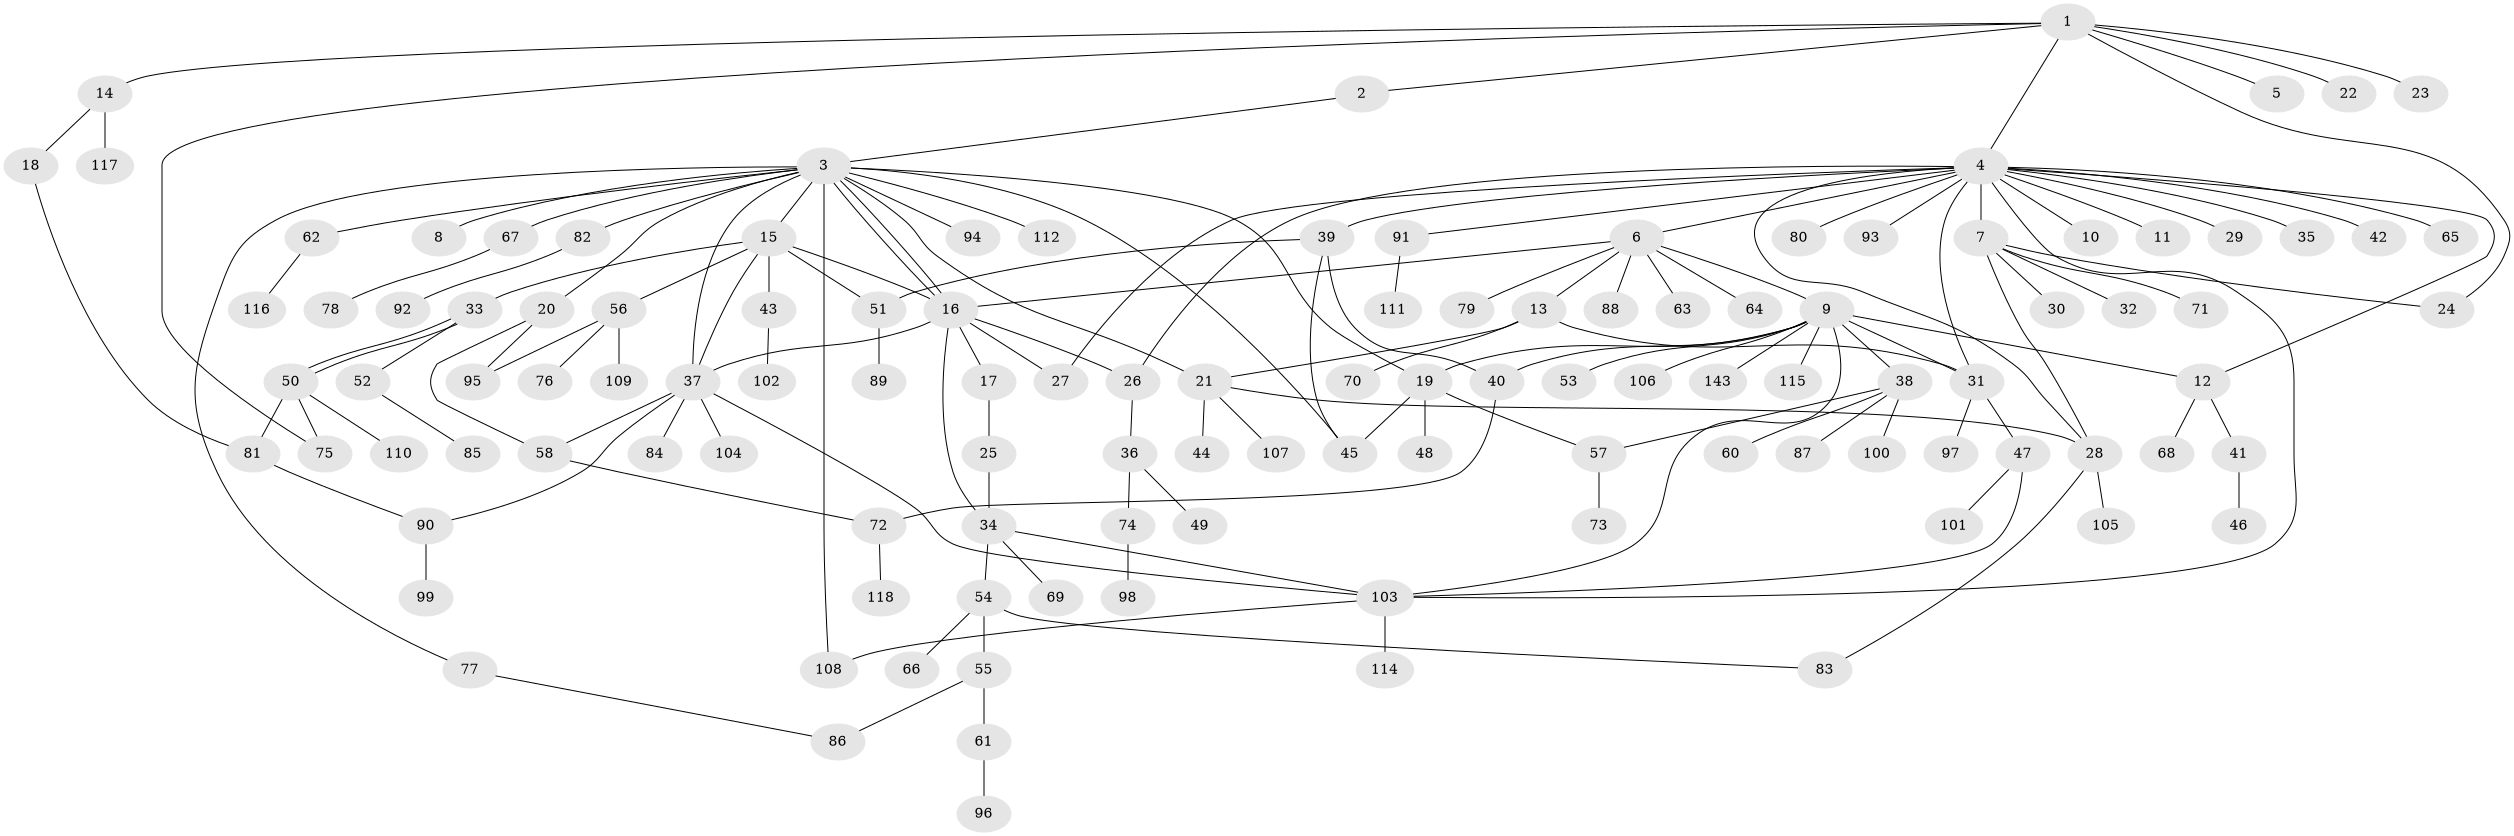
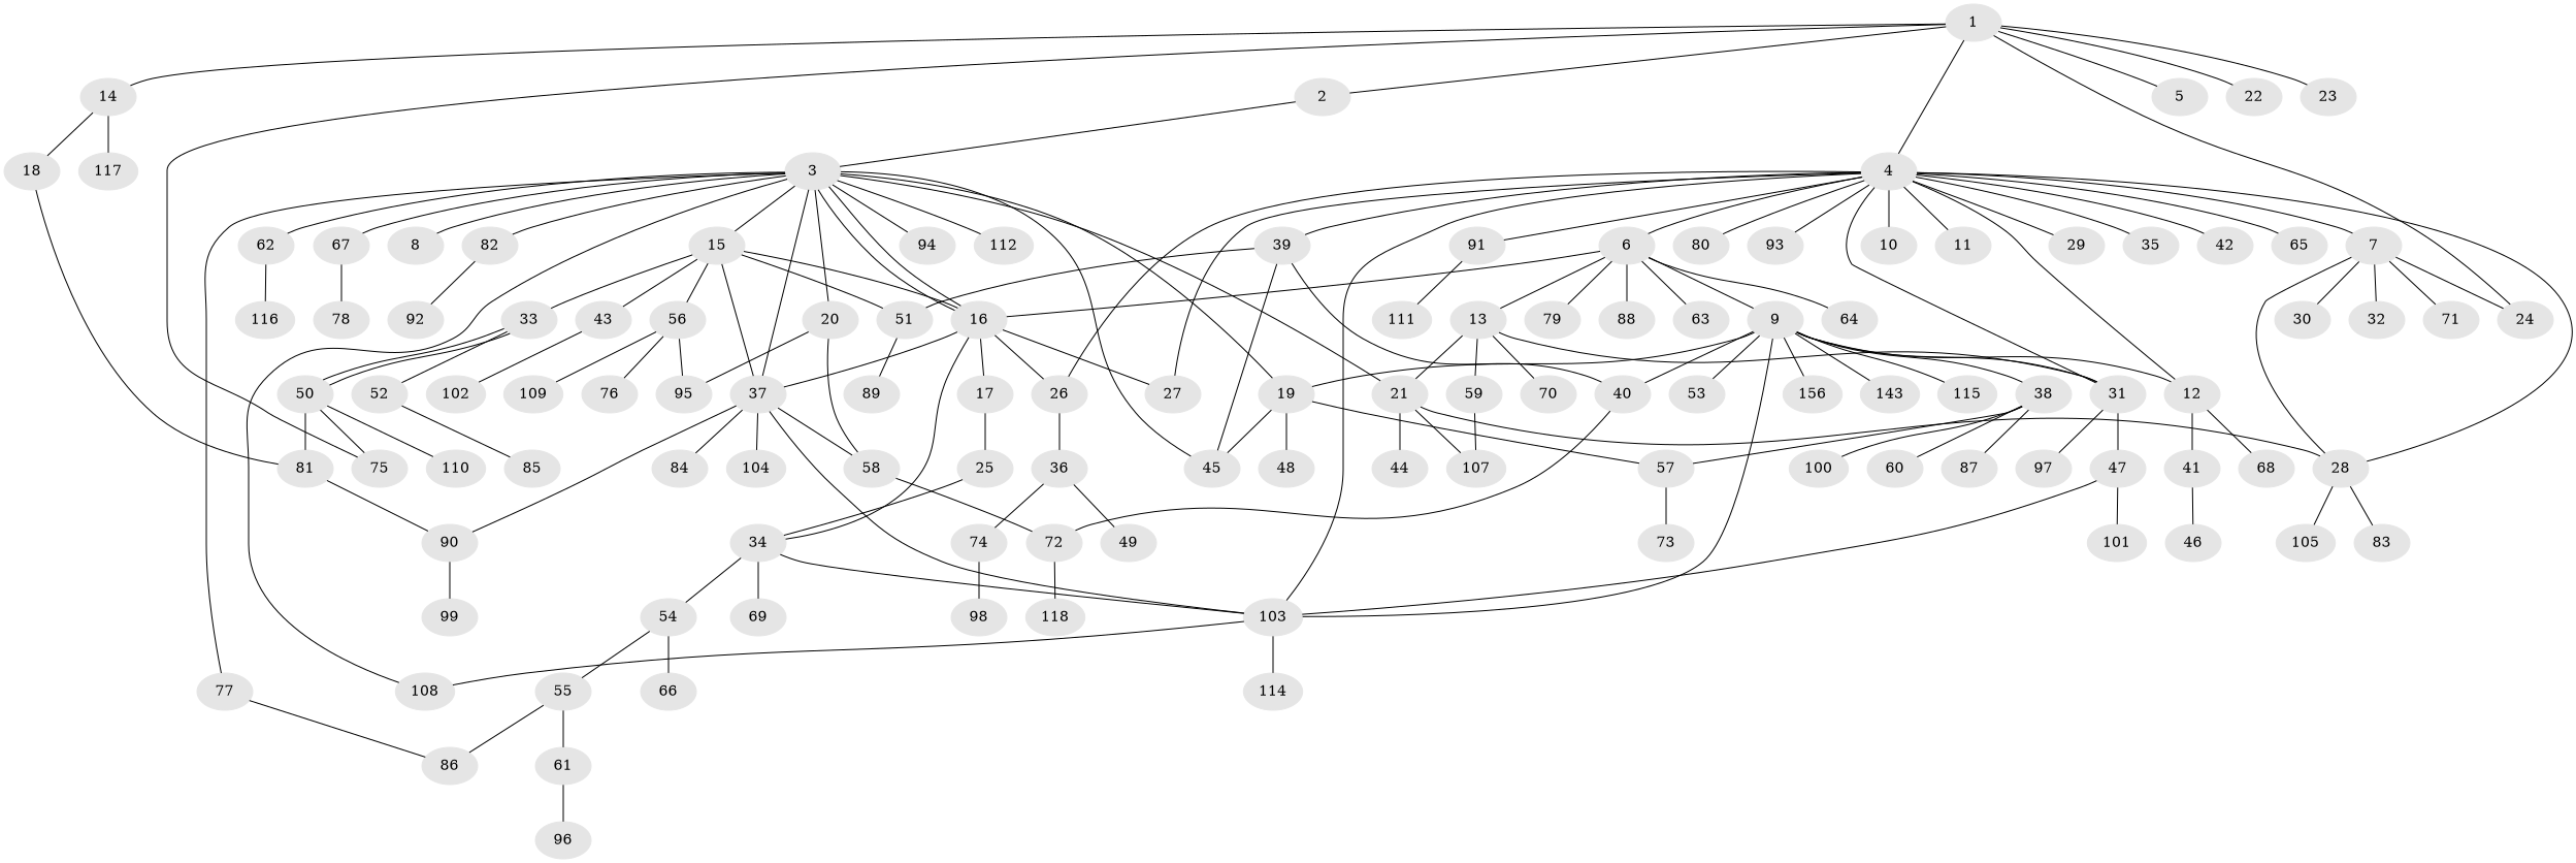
  graph {
    node [color=gray90 style=filled]
    1
    2
    4
    5
    14
    22
    23
    24
    75
    3
    6
    7
    10
    11
    12
    26
    27
    28
    29
    31
    35
    39
    42
    65
    80
    91
    93
    103
    18
    117
    8
    15
    16
    19
    20
    21
    37
    45
    62
    67
    77
    82
    94
    108
    112
    33
    43
    51
    56
    17
    34
    48
    57
    58
    95
    44
    107
    84
    90
    104
    116
    78
    86
    92
    9
    13
    63
    64
    79
    88
    30
    32
    71
    41
    68
    36
    83
    105
    47
    97
    40
    111
    114
    38
    53
-   106
+   106 [label=156]
    n87 [label=143]
    115
+   59
    70
    60
    87
    100
    72
    46
    81
    50
    52
    102
    89
    76
    109
    25
    54
    69
    73
    49
    74
    101
    110
    85
    55
    66
    98
    99
    118
    61
    96
    1 -- 2
    1 -- 4
    1 -- 5
    1 -- 14
    1 -- 22
    1 -- 23
    1 -- 24
    1 -- 75
    2 -- 3
    4 -- 6
    4 -- 7
    4 -- 10
    4 -- 11
    4 -- 12
    4 -- 26
    4 -- 27
    4 -- 28
    4 -- 29
    4 -- 31
    4 -- 35
    4 -- 39
    4 -- 42
    4 -- 65
    4 -- 80
    4 -- 91
    4 -- 93
    4 -- 103
    14 -- 18
    14 -- 117
    3 -- 8
    3 -- 15
    3 -- 16
    3 -- 16
    3 -- 19
    3 -- 20
    3 -- 21
    3 -- 37
    3 -- 45
    3 -- 62
    3 -- 67
    3 -- 77
    3 -- 82
    3 -- 94
    3 -- 108
    3 -- 112
    6 -- 16
    6 -- 9
    6 -- 13
    6 -- 63
    6 -- 64
    6 -- 79
    6 -- 88
    7 -- 24
    7 -- 28
    7 -- 30
    7 -- 32
    7 -- 71
    12 -- 41
    12 -- 68
    26 -- 36
    28 -- 83
    28 -- 105
    31 -- 47
    31 -- 97
    39 -- 45
    39 -- 51
    39 -- 40
    91 -- 111
    103 -- 108
    103 -- 114
    18 -- 81
    15 -- 16
    15 -- 37
    15 -- 33
    15 -- 43
    15 -- 51
    15 -- 56
    16 -- 26
    16 -- 27
    16 -- 37
    16 -- 17
    16 -- 34
    19 -- 45
    19 -- 48
    19 -- 57
    20 -- 58
    20 -- 95
    21 -- 28
    21 -- 44
    21 -- 107
    37 -- 103
    37 -- 58
    37 -- 84
    37 -- 90
    37 -- 104
    62 -- 116
    67 -- 78
    77 -- 86
    82 -- 92
    33 -- 50
    33 -- 50
    33 -- 52
    43 -- 102
    51 -- 89
    56 -- 95
    56 -- 76
    56 -- 109
    17 -- 25
    34 -- 103
    34 -- 54
    34 -- 69
    57 -- 73
    58 -- 72
    90 -- 99
    9 -- 12
    9 -- 31
    9 -- 103
    9 -- 19
    9 -- 40
    9 -- 38
    9 -- 53
    9 -- 106
    9 -- n87
    9 -- 115
    13 -- 31
    13 -- 21
+   13 -- 59
    13 -- 70
    41 -- 46
    36 -- 49
    36 -- 74
    47 -- 103
    47 -- 101
    40 -- 72
    38 -- 57
    38 -- 60
    38 -- 87
    38 -- 100
+   59 -- 107
    72 -- 118
    81 -- 90
    50 -- 75
    50 -- 81
    50 -- 110
    52 -- 85
    25 -- 34
-   54 -- 83
    54 -- 55
    54 -- 66
    74 -- 98
    55 -- 86
    55 -- 61
    61 -- 96
  }
